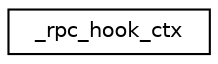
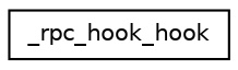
  digraph {
    rankdir=LR
-   n1 [color=black fillcolor=white fontname=Helvetica fontsize=10 height=0.2 label=_rpc_hook_ctx shape=record style=filled width=0.4]
+   n1 [color=black fillcolor=white fontname=Helvetica fontsize=10 height=0.2 label=_rpc_hook_hook shape=record style=filled width=0.4]
  }
